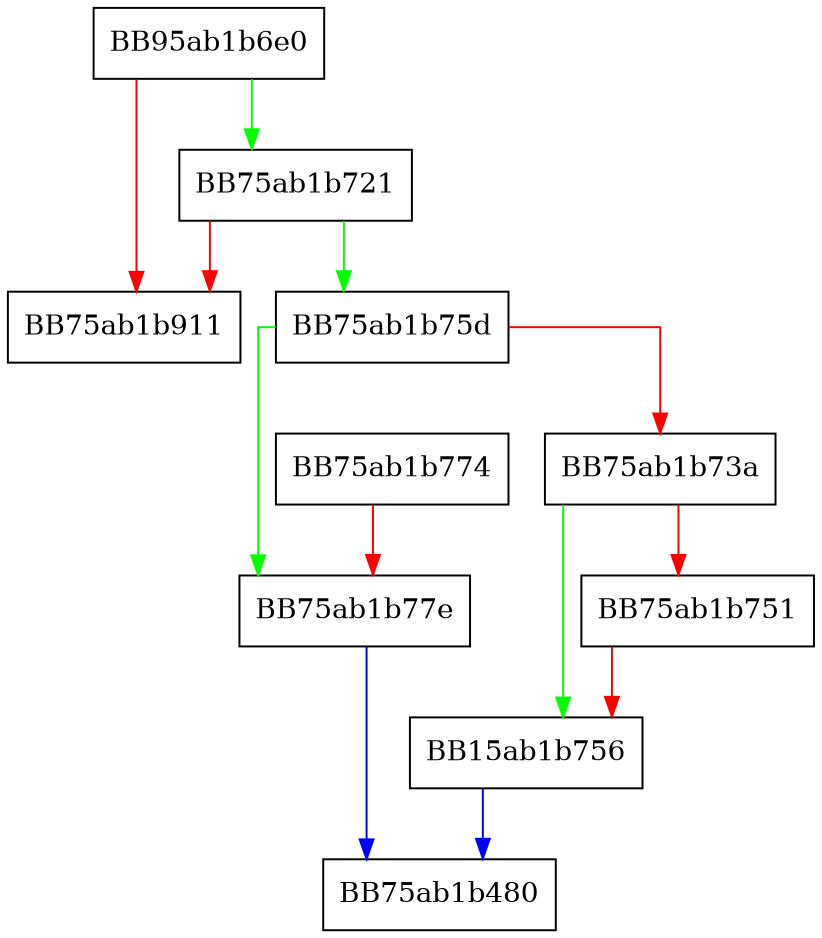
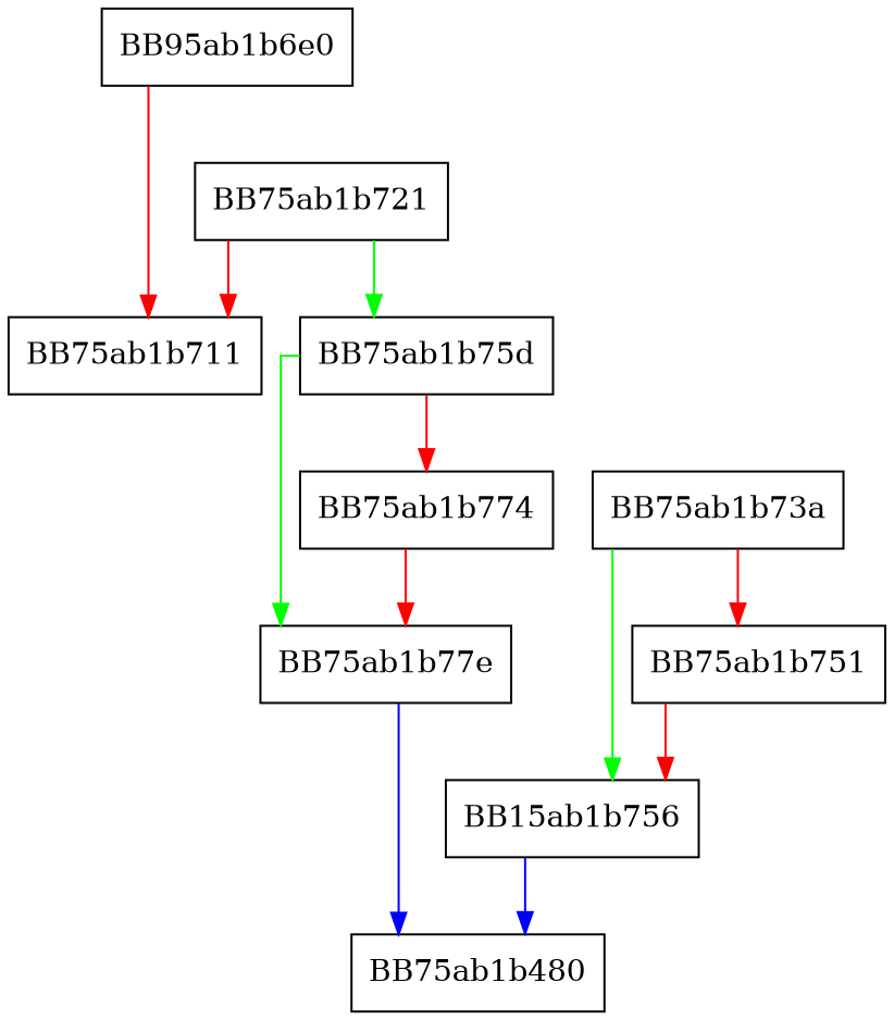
  digraph {
    splines=ortho
    node [shape=box]
    edge [color=red]
    n1 [label=BB95ab1b6e0]
    BB75ab1b721
-   BB75ab1b711 [label=BB75ab1b911]
+   BB75ab1b711
    BB75ab1b75d
    BB75ab1b77e
    BB75ab1b774
    n7 [label=BB15ab1b756]
    BB75ab1b73a
    BB75ab1b751
    n10 [label=BB75ab1b480]
-   n1 -> BB75ab1b721 [color=green]
    n1 -> BB75ab1b711
    BB75ab1b721 -> BB75ab1b711
    BB75ab1b721 -> BB75ab1b75d [color=green]
    BB75ab1b75d -> BB75ab1b77e [color=green]
-   BB75ab1b75d -> BB75ab1b73a
+   BB75ab1b75d -> BB75ab1b774
    BB75ab1b77e -> n10 [color=blue]
    BB75ab1b774 -> BB75ab1b77e
    n7 -> n10 [color=blue]
    BB75ab1b73a -> n7 [color=green]
    BB75ab1b73a -> BB75ab1b751
    BB75ab1b751 -> n7
  }
